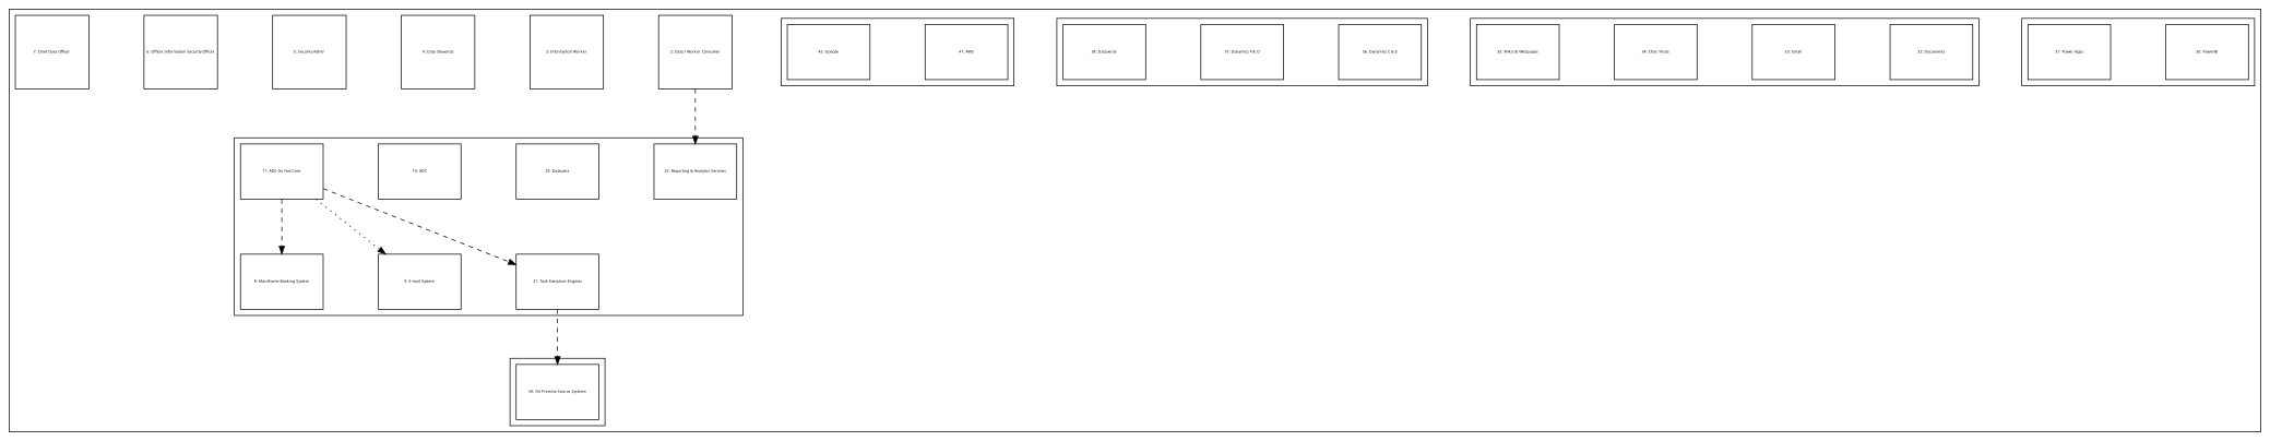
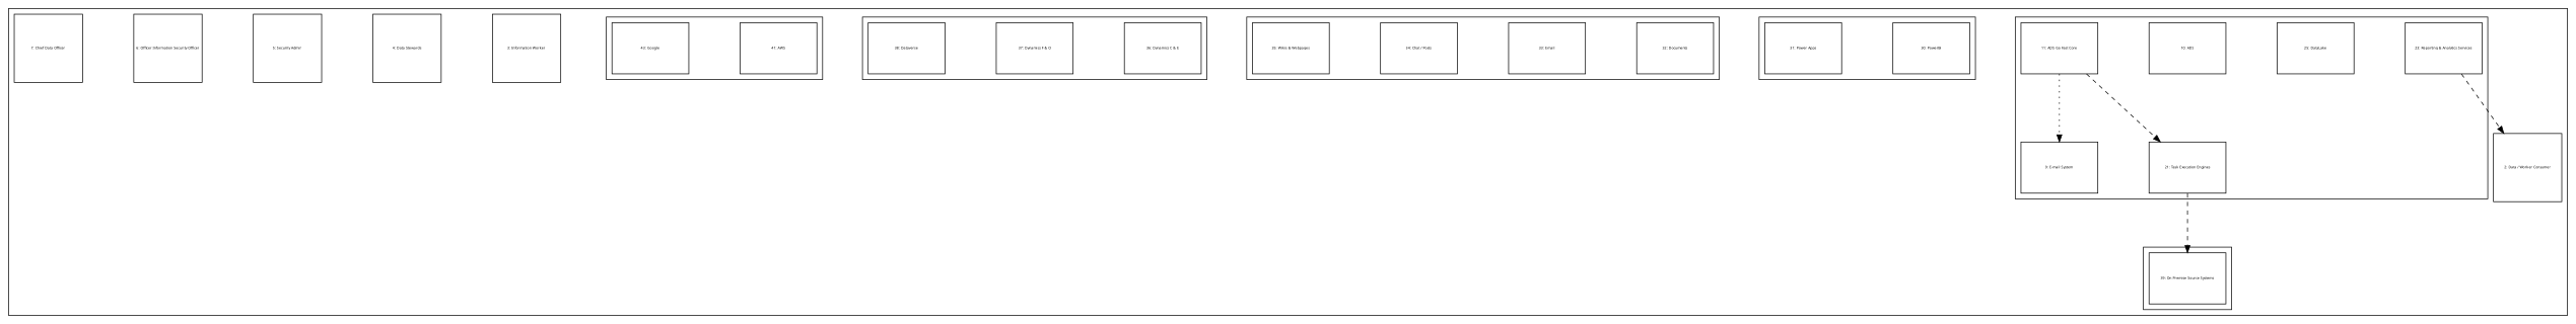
  digraph {
    compound=true
    fontname="Noto Sans"
    fontsize=5
    nodesep=1.0
    rankdir=TB
    ranksep=1.0
    splines=polyline
    node [fixedsize=true fontname="Noto Sans" fontsize=5 shape=box]
    edge [fontname="Noto Sans" style=dashed]
    n1 [height=1.000000 label="23: Reporting & Analytics Services" width=1.500000]
    n2 [height=1.000000 label="25: DataLake" width=1.500000]
    n3 [height=1.000000 label="10: ADS" width=1.500000]
    n4 [height=1.000000 label="11: ADS Go Fast Core" width=1.500000]
-   n5 [height=1.000000 label="8: Mainframe Banking System" width=1.500000]
    n6 [height=1.000000 label="9: E-mail System" width=1.500000]
    n7 [height=1.000000 label="21: Task Execution Engines" width=1.500000]
    n8 [height=1.000000 label="30: PowerBi" width=1.500000]
    n9 [height=1.000000 label="31: Power Apps" width=1.500000]
    n10 [height=1.000000 label="32: Documents" width=1.500000]
    n11 [height=1.000000 label="33: Email" width=1.500000]
    n12 [height=1.000000 label="34: Chat / Posts" width=1.500000]
    n13 [height=1.000000 label="35: Wikis & Webpages" width=1.500000]
    n14 [height=1.000000 label="36: Dynamics C & E" width=1.500000]
    n15 [height=1.000000 label="37: Dynamics F & O" width=1.500000]
    n16 [height=1.000000 label="38: Dataverse" width=1.500000]
    n17 [height=1.000000 label="39: On Premise Source Systems" width=1.500000]
    n18 [height=1.000000 label="41: AWS" width=1.500000]
    n19 [height=1.000000 label="43: Google" width=1.500000]
    n20 [height=1.333333 label="2: Data / Worker Consumer" width=1.333333]
    n21 [height=1.333333 label="3: Information Worker" width=1.333333]
    n22 [height=1.333333 label="4: Data Stewards" width=1.333333]
    n23 [height=1.333333 label="5: Security Admin" width=1.333333]
    n24 [height=1.333333 label="6: Officer Information Security Officer" width=1.333333]
    n25 [height=1.333333 label="7: Chief Data Officer" width=1.333333]
    subgraph cluster_1 {
      n20
      n21
      n22
      n23
      n24
      n25
      subgraph cluster_2 {
        n1
        n2
        n3
        n4
-       n5
        n6
        n7
      }
      subgraph cluster_3 {
        n8
        n9
      }
      subgraph cluster_4 {
        n10
        n11
        n12
        n13
      }
      subgraph cluster_5 {
        n14
        n15
        n16
      }
      subgraph cluster_6 {
        n17
      }
      subgraph cluster_7 {
        n18
        n19
      }
    }
-   n20 -> n1
-   n4 -> n5
+   n1 -> n20
    n4 -> n6 [style=dotted]
    n4 -> n7
    n7 -> n17
  }
